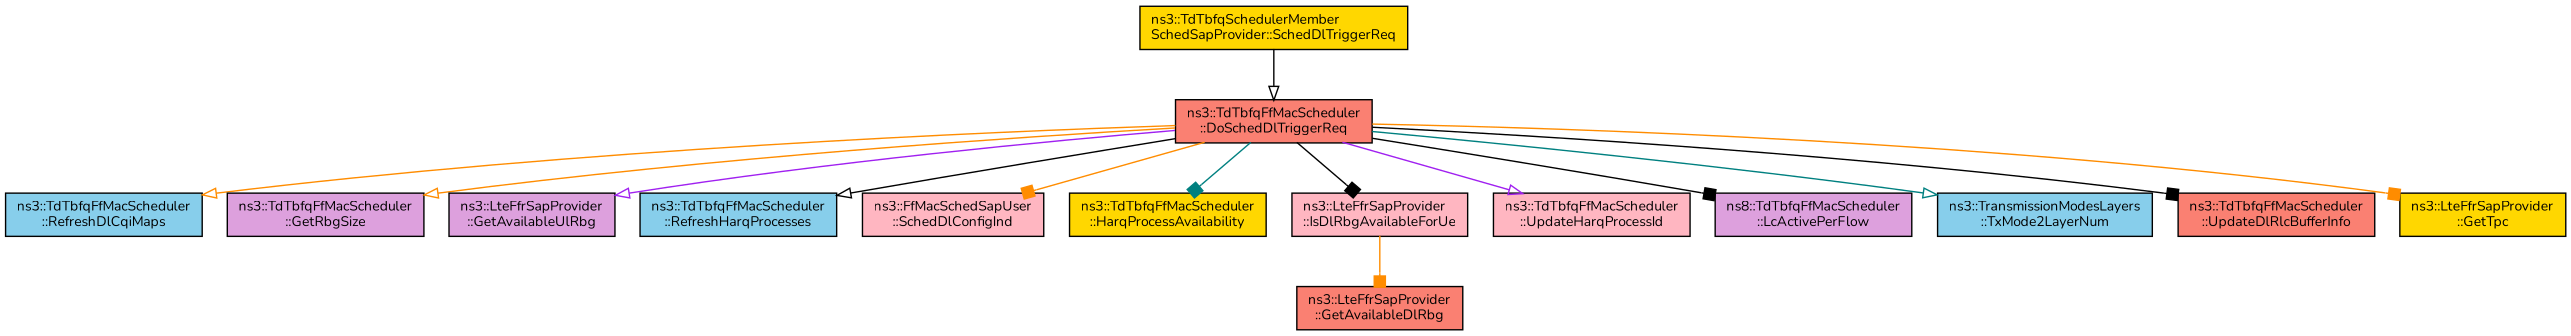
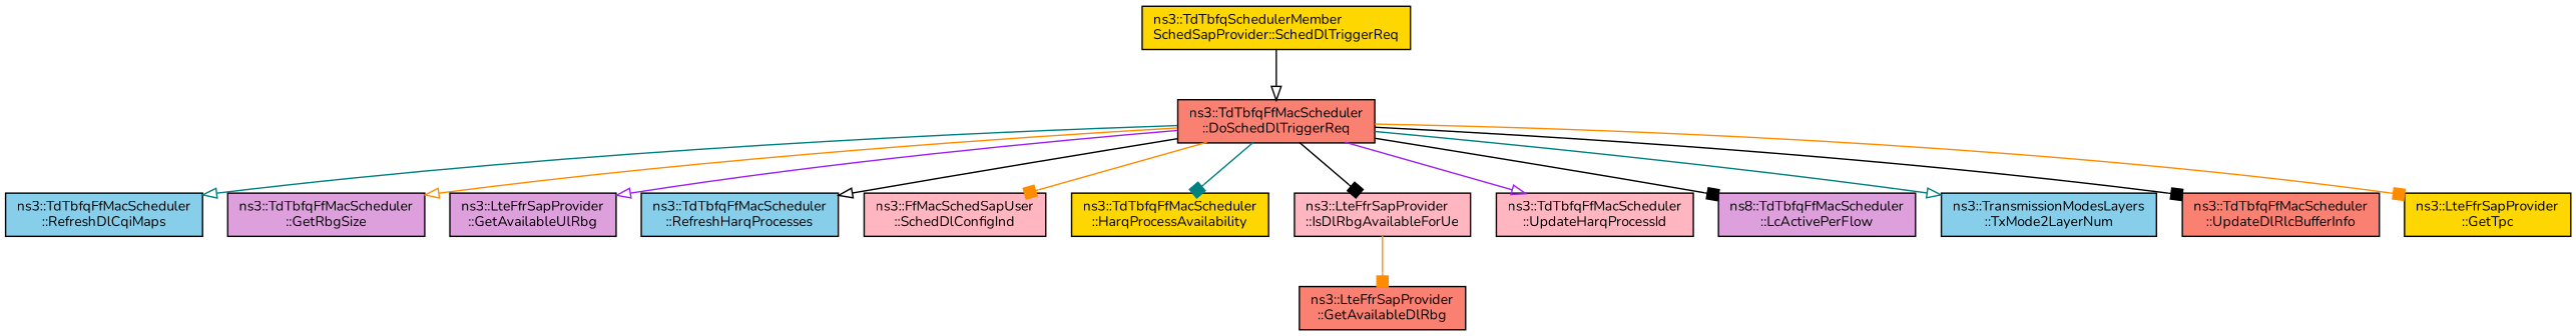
  digraph {
    fontname=Nunito
    rankdir=TB
    node [color=black fillcolor=gold fontname=Nunito fontsize=10 shape=record style=filled]
    edge [arrowhead=onormal color=black fontname=Nunito fontsize=10 labelfontname=Helvetica labelfontsize=10 style=solid]
    n1 [fontcolor=black height=0.2 label="ns3::TdTbfqSchedulerMember\lSchedSapProvider::SchedDlTriggerReq" width=0.4]
    n2 [fillcolor=salmon height=0.2 label="ns3::TdTbfqFfMacScheduler\l::DoSchedDlTriggerReq" width=0.4]
    n3 [fillcolor=skyblue height=0.2 label="ns3::TdTbfqFfMacScheduler\l::RefreshDlCqiMaps" width=0.4]
    n4 [fillcolor=plum height=0.2 label="ns3::TdTbfqFfMacScheduler\l::GetRbgSize" width=0.4]
    n5 [fillcolor=plum height=0.2 label="ns3::LteFfrSapProvider\l::GetAvailableUlRbg" width=0.4]
    n6 [fillcolor=skyblue height=0.2 label="ns3::TdTbfqFfMacScheduler\l::RefreshHarqProcesses" width=0.4]
    n7 [fillcolor=lightpink height=0.2 label="ns3::FfMacSchedSapUser\l::SchedDlConfigInd" width=0.4]
    n8 [height=0.2 label="ns3::TdTbfqFfMacScheduler\l::HarqProcessAvailability" width=0.4]
    n9 [fillcolor=lightpink height=0.2 label="ns3::LteFfrSapProvider\l::IsDlRbgAvailableForUe" width=0.4]
    n10 [fillcolor=lightpink height=0.2 label="ns3::TdTbfqFfMacScheduler\l::UpdateHarqProcessId" width=0.4]
    n11 [fillcolor=plum height=0.2 label="ns8::TdTbfqFfMacScheduler\l::LcActivePerFlow" width=0.4]
    n12 [fillcolor=skyblue height=0.2 label="ns3::TransmissionModesLayers\l::TxMode2LayerNum" width=0.4]
    n13 [fillcolor=salmon height=0.2 label="ns3::TdTbfqFfMacScheduler\l::UpdateDlRlcBufferInfo" width=0.4]
    n14 [height=0.2 label="ns3::LteFfrSapProvider\l::GetTpc" width=0.4]
    n15 [fillcolor=salmon height=0.2 label="ns3::LteFfrSapProvider\l::GetAvailableDlRbg" width=0.4]
    n1 -> n2
-   n2 -> n3 [color=darkorange]
+   n2 -> n3 [color=teal]
    n2 -> n4 [color=darkorange]
    n2 -> n5 [color=purple]
    n2 -> n6
    n2 -> n7 [arrowhead=box color=darkorange]
    n2 -> n8 [arrowhead=box color=teal]
    n2 -> n9 [arrowhead=box]
    n2 -> n10 [color=purple]
    n2 -> n11 [arrowhead=box]
    n2 -> n12 [color=teal]
    n2 -> n13 [arrowhead=box]
    n2 -> n14 [arrowhead=box color=darkorange]
    n9 -> n15 [arrowhead=box color=darkorange]
  }
